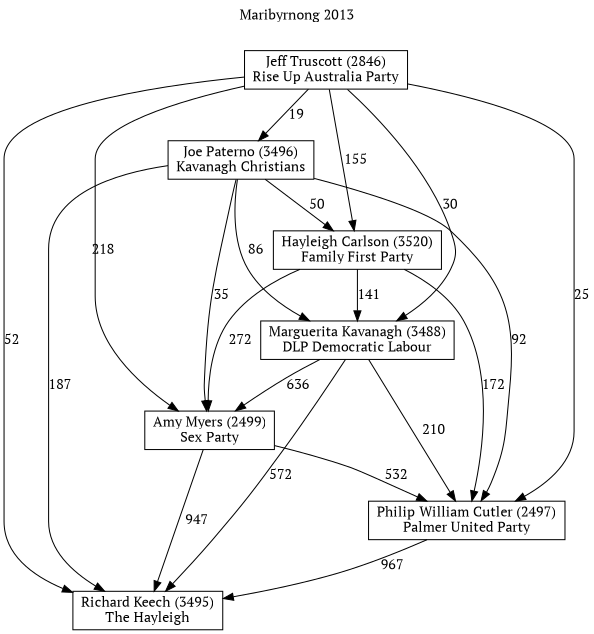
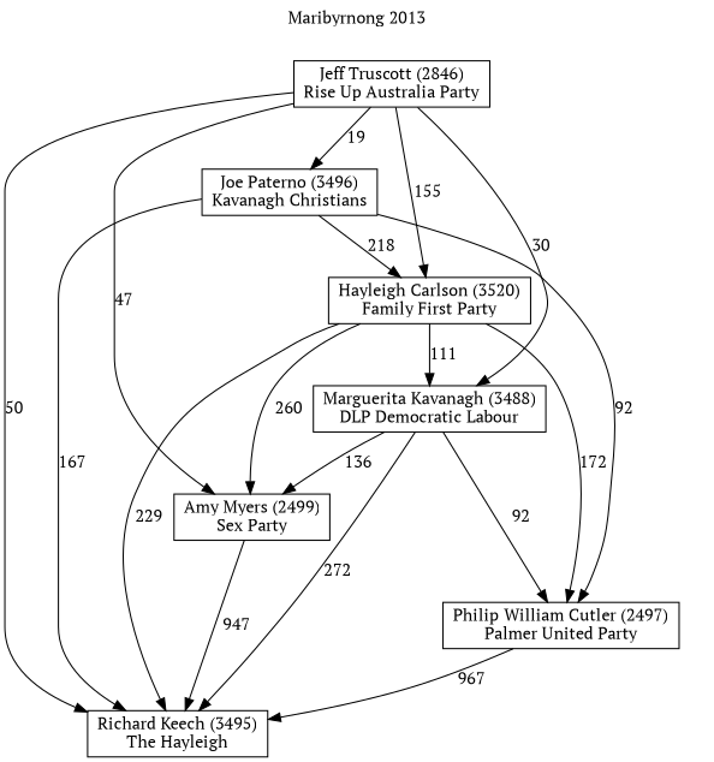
  digraph {
    fontname="PT Serif"
    label="Maribyrnong 2013"
    labelloc=t
    mclimit=10
    node [fontname="PT Serif" shape=box]
    edge [fontname="PT Serif"]
    n1 [label="Amy Myers (2499)\nSex Party"]
    n2 [label="Philip William Cutler (2497)\nPalmer United Party"]
    n3 [label="Richard Keech (3495)\nThe Hayleigh"]
    n4 [label="Hayleigh Carlson (3520)\nFamily First Party"]
    n5 [label="Marguerita Kavanagh (3488)\nDLP Democratic Labour"]
    n6 [label="Jeff Truscott (2846)\nRise Up Australia Party"]
    n7 [label="Joe Paterno (3496)\nKavanagh Christians"]
-   n1 -> n2 [label=532]
    n1 -> n3 [label=947]
    n2 -> n3 [label=967]
-   n4 -> n1 [label=272]
+   n4 -> n1 [label=260]
    n4 -> n2 [label=172]
-   n4 -> n5 [label=141]
-   n5 -> n1 [label=636]
-   n5 -> n2 [label=210]
-   n5 -> n3 [label=572]
-   n6 -> n1 [label=218]
-   n6 -> n2 [label=25]
-   n6 -> n3 [label=52]
+   n4 -> n3 [label=229]
+   n4 -> n5 [label=111]
+   n5 -> n1 [label=136]
+   n5 -> n2 [label=92]
+   n5 -> n3 [label=272]
+   n6 -> n1 [label=47]
+   n6 -> n3 [label=50]
    n6 -> n4 [label=155]
    n6 -> n5 [label=30]
    n6 -> n7 [label=19]
-   n7 -> n1 [label=35]
    n7 -> n2 [label=92]
-   n7 -> n3 [label=187]
-   n7 -> n4 [label=50]
-   n7 -> n5 [label=86]
+   n7 -> n3 [label=167]
+   n7 -> n4 [label=218]
  }
